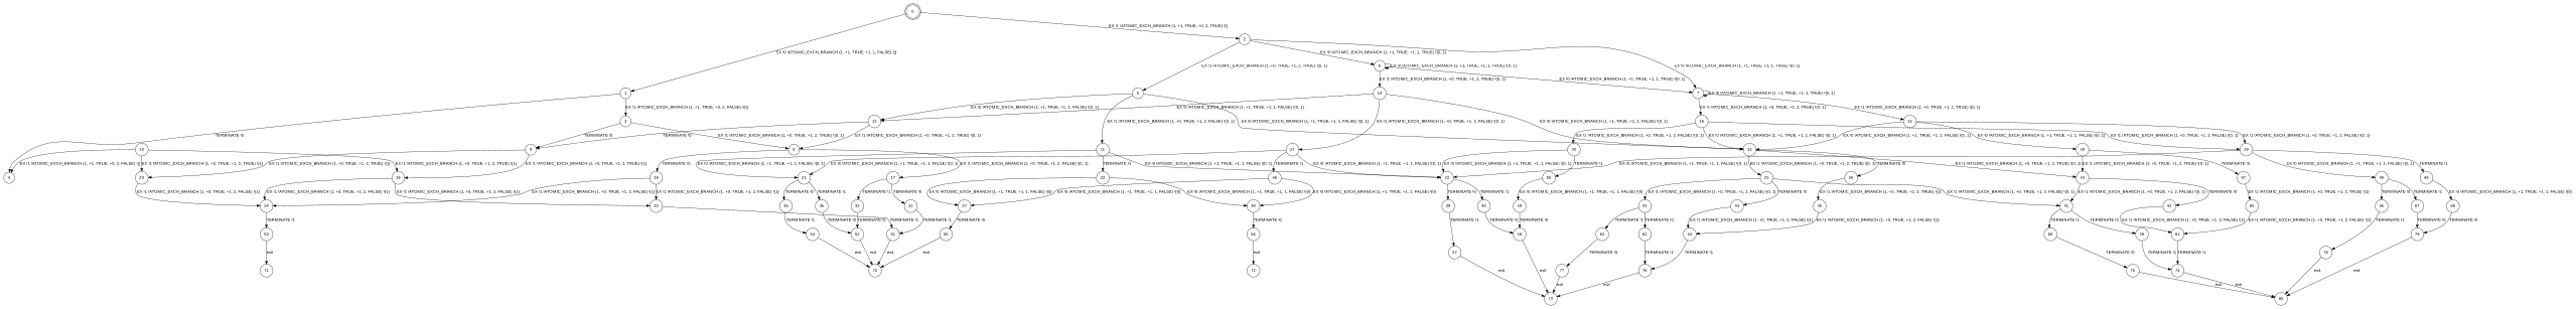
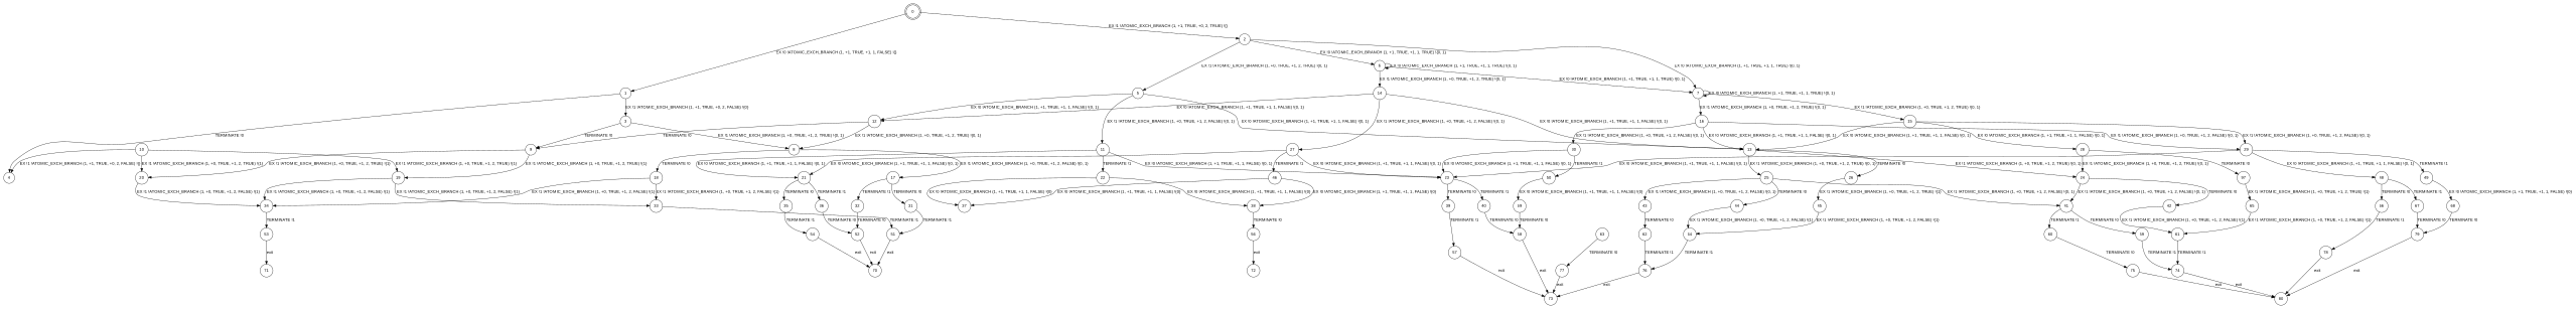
  digraph {
    fontname="Liberation Sans"
    node [fontname="Liberation Sans" shape=circle]
    edge [fontname="Liberation Sans"]
    0 [peripheries=2]
    1
    2
    3
    4
    5
    6
    7
    8
    9
    11
    12
    13
    14
    15
    16
    17
    18
    19
    20
    10
    21
    22
    23
    24
    25
    26
    27
    28
    29
    30
    31
    32
    33
    34
    35
    36
    37
    38
    39
    40
    41
    42
    43
    44
    45
    46
    n48 [label=97]
    48
    49
    50
    51
    52
    53
    54
-   55
    56
    57
    58
    59
    60
    61
    62
    63
    64
    65
    66
    67
    68
    69
    70
    71
    72
    73
    74
    75
    76
    77
    78
    79
    80
    0 -> 1 [label="EX !0 !ATOMIC_EXCH_BRANCH (1, +1, TRUE, +1, 1, FALSE) !{}"]
    0 -> 2 [label="EX !1 !ATOMIC_EXCH_BRANCH (1, +1, TRUE, +0, 2, TRUE) !{}"]
    1 -> 3 [label="EX !1 !ATOMIC_EXCH_BRANCH (1, +1, TRUE, +0, 2, FALSE) !{0}"]
    1 -> 4 [label="TERMINATE !0"]
    2 -> 5 [label="EX !1 !ATOMIC_EXCH_BRANCH (1, +0, TRUE, +1, 2, TRUE) !{0, 1}"]
    2 -> 6 [label="EX !0 !ATOMIC_EXCH_BRANCH (1, +1, TRUE, +1, 1, TRUE) !{0, 1}"]
    2 -> 7 [label="EX !0 !ATOMIC_EXCH_BRANCH (1, +1, TRUE, +1, 1, TRUE) !{0, 1}"]
    3 -> 8 [label="EX !1 !ATOMIC_EXCH_BRANCH (1, +0, TRUE, +1, 2, TRUE) !{0, 1}"]
    3 -> 9 [label="TERMINATE !0"]
    5 -> 11 [label="EX !1 !ATOMIC_EXCH_BRANCH (1, +0, TRUE, +1, 2, FALSE) !{0, 1}"]
    5 -> 12 [label="EX !0 !ATOMIC_EXCH_BRANCH (1, +1, TRUE, +1, 1, FALSE) !{0, 1}"]
    5 -> 13 [label="EX !0 !ATOMIC_EXCH_BRANCH (1, +1, TRUE, +1, 1, FALSE) !{0, 1}"]
    6 -> 6 [label="EX !0 !ATOMIC_EXCH_BRANCH (1, +1, TRUE, +1, 1, TRUE) !{0, 1}"]
    6 -> 7 [label="EX !0 !ATOMIC_EXCH_BRANCH (1, +1, TRUE, +1, 1, TRUE) !{0, 1}"]
    6 -> 14 [label="EX !1 !ATOMIC_EXCH_BRANCH (1, +0, TRUE, +1, 2, TRUE) !{0, 1}"]
    7 -> 7 [label="EX !0 !ATOMIC_EXCH_BRANCH (1, +1, TRUE, +1, 1, TRUE) !{0, 1}"]
    7 -> 15 [label="EX !1 !ATOMIC_EXCH_BRANCH (1, +0, TRUE, +1, 2, TRUE) !{0, 1}"]
    7 -> 16 [label="EX !1 !ATOMIC_EXCH_BRANCH (1, +0, TRUE, +1, 2, TRUE) !{0, 1}"]
    8 -> 17 [label="EX !1 !ATOMIC_EXCH_BRANCH (1, +0, TRUE, +1, 2, FALSE) !{0, 1}"]
    8 -> 18 [label="TERMINATE !0"]
    9 -> 19 [label="EX !1 !ATOMIC_EXCH_BRANCH (1, +0, TRUE, +1, 2, TRUE) !{1}"]
    9 -> 20 [label="EX !1 !ATOMIC_EXCH_BRANCH (1, +0, TRUE, +1, 2, TRUE) !{1}"]
    11 -> 21 [label="EX !0 !ATOMIC_EXCH_BRANCH (1, +1, TRUE, +1, 1, FALSE) !{0, 1}"]
    11 -> 22 [label="TERMINATE !1"]
    11 -> 23 [label="EX !0 !ATOMIC_EXCH_BRANCH (1, +1, TRUE, +1, 1, FALSE) !{0, 1}"]
    12 -> 8 [label="EX !1 !ATOMIC_EXCH_BRANCH (1, +0, TRUE, +1, 2, TRUE) !{0, 1}"]
    12 -> 9 [label="TERMINATE !0"]
    13 -> 24 [label="EX !1 !ATOMIC_EXCH_BRANCH (1, +0, TRUE, +1, 2, TRUE) !{0, 1}"]
    13 -> 25 [label="EX !1 !ATOMIC_EXCH_BRANCH (1, +0, TRUE, +1, 2, TRUE) !{0, 1}"]
    13 -> 26 [label="TERMINATE !0"]
    14 -> 12 [label="EX !0 !ATOMIC_EXCH_BRANCH (1, +1, TRUE, +1, 1, FALSE) !{0, 1}"]
    14 -> 13 [label="EX !0 !ATOMIC_EXCH_BRANCH (1, +1, TRUE, +1, 1, FALSE) !{0, 1}"]
    14 -> 27 [label="EX !1 !ATOMIC_EXCH_BRANCH (1, +0, TRUE, +1, 2, FALSE) !{0, 1}"]
    15 -> 13 [label="EX !0 !ATOMIC_EXCH_BRANCH (1, +1, TRUE, +1, 1, FALSE) !{0, 1}"]
    15 -> 28 [label="EX !0 !ATOMIC_EXCH_BRANCH (1, +1, TRUE, +1, 1, FALSE) !{0, 1}"]
    15 -> 29 [label="EX !1 !ATOMIC_EXCH_BRANCH (1, +0, TRUE, +1, 2, FALSE) !{0, 1}"]
    16 -> 13 [label="EX !0 !ATOMIC_EXCH_BRANCH (1, +1, TRUE, +1, 1, FALSE) !{0, 1}"]
    16 -> 29 [label="EX !1 !ATOMIC_EXCH_BRANCH (1, +0, TRUE, +1, 2, FALSE) !{0, 1}"]
    16 -> 30 [label="EX !1 !ATOMIC_EXCH_BRANCH (1, +0, TRUE, +1, 2, FALSE) !{0, 1}"]
    17 -> 31 [label="TERMINATE !0"]
    17 -> 32 [label="TERMINATE !1"]
    18 -> 33 [label="EX !1 !ATOMIC_EXCH_BRANCH (1, +0, TRUE, +1, 2, FALSE) !{1}"]
    18 -> 34 [label="EX !1 !ATOMIC_EXCH_BRANCH (1, +0, TRUE, +1, 2, FALSE) !{1}"]
    19 -> 33 [label="EX !1 !ATOMIC_EXCH_BRANCH (1, +0, TRUE, +1, 2, FALSE) !{1}"]
    19 -> 34 [label="EX !1 !ATOMIC_EXCH_BRANCH (1, +0, TRUE, +1, 2, FALSE) !{1}"]
    20 -> 34 [label="EX !1 !ATOMIC_EXCH_BRANCH (1, +0, TRUE, +1, 2, FALSE) !{1}"]
    10 -> 4 [label="EX !1 !ATOMIC_EXCH_BRANCH (1, +1, TRUE, +0, 2, FALSE) !{}"]
    10 -> 19 [label="EX !1 !ATOMIC_EXCH_BRANCH (1, +0, TRUE, +1, 2, TRUE) !{1}"]
    10 -> 20 [label="EX !1 !ATOMIC_EXCH_BRANCH (1, +0, TRUE, +1, 2, TRUE) !{1}"]
    21 -> 35 [label="TERMINATE !0"]
    21 -> 36 [label="TERMINATE !1"]
    22 -> 37 [label="EX !0 !ATOMIC_EXCH_BRANCH (1, +1, TRUE, +1, 1, FALSE) !{0}"]
    22 -> 38 [label="EX !0 !ATOMIC_EXCH_BRANCH (1, +1, TRUE, +1, 1, FALSE) !{0}"]
    23 -> 39 [label="TERMINATE !0"]
    23 -> 40 [label="TERMINATE !1"]
    24 -> 41 [label="EX !1 !ATOMIC_EXCH_BRANCH (1, +0, TRUE, +1, 2, FALSE) !{0, 1}"]
    24 -> 42 [label="TERMINATE !0"]
    25 -> 41 [label="EX !1 !ATOMIC_EXCH_BRANCH (1, +0, TRUE, +1, 2, FALSE) !{0, 1}"]
    25 -> 43 [label="EX !1 !ATOMIC_EXCH_BRANCH (1, +0, TRUE, +1, 2, FALSE) !{0, 1}"]
    25 -> 44 [label="TERMINATE !0"]
    26 -> 45 [label="EX !1 !ATOMIC_EXCH_BRANCH (1, +0, TRUE, +1, 2, TRUE) !{1}"]
    27 -> 21 [label="EX !0 !ATOMIC_EXCH_BRANCH (1, +1, TRUE, +1, 1, FALSE) !{0, 1}"]
    27 -> 23 [label="EX !0 !ATOMIC_EXCH_BRANCH (1, +1, TRUE, +1, 1, FALSE) !{0, 1}"]
    27 -> 46 [label="TERMINATE !1"]
    28 -> 24 [label="EX !1 !ATOMIC_EXCH_BRANCH (1, +0, TRUE, +1, 2, TRUE) !{0, 1}"]
    28 -> n48 [label="TERMINATE !0"]
    29 -> 23 [label="EX !0 !ATOMIC_EXCH_BRANCH (1, +1, TRUE, +1, 1, FALSE) !{0, 1}"]
    29 -> 48 [label="EX !0 !ATOMIC_EXCH_BRANCH (1, +1, TRUE, +1, 1, FALSE) !{0, 1}"]
    29 -> 49 [label="TERMINATE !1"]
    30 -> 23 [label="EX !0 !ATOMIC_EXCH_BRANCH (1, +1, TRUE, +1, 1, FALSE) !{0, 1}"]
    30 -> 50 [label="TERMINATE !1"]
    31 -> 51 [label="TERMINATE !1"]
    32 -> 52 [label="TERMINATE !0"]
    33 -> 51 [label="TERMINATE !1"]
    34 -> 53 [label="TERMINATE !1"]
    35 -> 54 [label="TERMINATE !1"]
    36 -> 52 [label="TERMINATE !0"]
-   37 -> 55 [label="TERMINATE !0"]
    38 -> 56 [label="TERMINATE !0"]
    39 -> 57 [label="TERMINATE !1"]
    40 -> 58 [label="TERMINATE !0"]
    41 -> 59 [label="TERMINATE !0"]
    41 -> 60 [label="TERMINATE !1"]
    42 -> 61 [label="EX !1 !ATOMIC_EXCH_BRANCH (1, +0, TRUE, +1, 2, FALSE) !{1}"]
    43 -> 62 [label="TERMINATE !0"]
-   43 -> 63 [label="TERMINATE !1"]
    44 -> 64 [label="EX !1 !ATOMIC_EXCH_BRANCH (1, +0, TRUE, +1, 2, FALSE) !{1}"]
    45 -> 64 [label="EX !1 !ATOMIC_EXCH_BRANCH (1, +0, TRUE, +1, 2, FALSE) !{1}"]
    46 -> 37 [label="EX !0 !ATOMIC_EXCH_BRANCH (1, +1, TRUE, +1, 1, FALSE) !{0}"]
    46 -> 38 [label="EX !0 !ATOMIC_EXCH_BRANCH (1, +1, TRUE, +1, 1, FALSE) !{0}"]
    n48 -> 65 [label="EX !1 !ATOMIC_EXCH_BRANCH (1, +0, TRUE, +1, 2, TRUE) !{1}"]
    48 -> 66 [label="TERMINATE !0"]
    48 -> 67 [label="TERMINATE !1"]
    49 -> 68 [label="EX !0 !ATOMIC_EXCH_BRANCH (1, +1, TRUE, +1, 1, FALSE) !{0}"]
    50 -> 69 [label="EX !0 !ATOMIC_EXCH_BRANCH (1, +1, TRUE, +1, 1, FALSE) !{0}"]
    51 -> 70 [label=exit]
    52 -> 70 [label=exit]
    53 -> 71 [label=exit]
    54 -> 70 [label=exit]
-   55 -> 70 [label=exit]
    56 -> 72 [label=exit]
    57 -> 73 [label=exit]
    58 -> 73 [label=exit]
    59 -> 74 [label="TERMINATE !1"]
    60 -> 75 [label="TERMINATE !0"]
    61 -> 74 [label="TERMINATE !1"]
    62 -> 76 [label="TERMINATE !1"]
    63 -> 77 [label="TERMINATE !0"]
    64 -> 76 [label="TERMINATE !1"]
    65 -> 61 [label="EX !1 !ATOMIC_EXCH_BRANCH (1, +0, TRUE, +1, 2, FALSE) !{1}"]
    66 -> 78 [label="TERMINATE !1"]
    67 -> 79 [label="TERMINATE !0"]
    68 -> 79 [label="TERMINATE !0"]
    69 -> 58 [label="TERMINATE !0"]
    74 -> 80 [label=exit]
    75 -> 80 [label=exit]
    76 -> 73 [label=exit]
    77 -> 73 [label=exit]
    78 -> 80 [label=exit]
    79 -> 80 [label=exit]
  }
